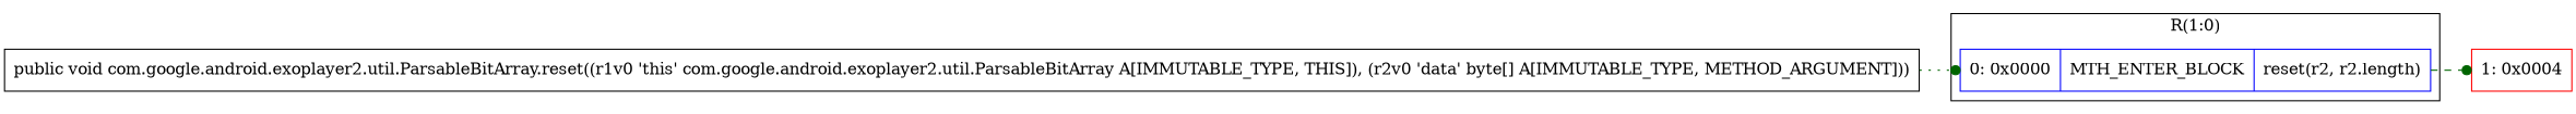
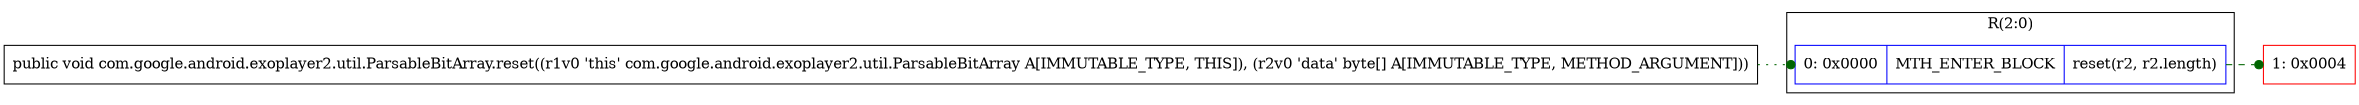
  digraph {
    rankdir=LR
    node [shape=record]
    edge [color=darkgreen arrowhead=dot]
    n1 [color=blue label="{0\:\ 0x0000|MTH_ENTER_BLOCK\l|reset(r2, r2.length)\l}"]
    n2 [color=red label="{1\:\ 0x0004}"]
    n3 [label="{public void com.google.android.exoplayer2.util.ParsableBitArray.reset((r1v0 'this' com.google.android.exoplayer2.util.ParsableBitArray A[IMMUTABLE_TYPE, THIS]), (r2v0 'data' byte[] A[IMMUTABLE_TYPE, METHOD_ARGUMENT])) }"]
    subgraph cluster_1 {
-     label="R(1:0)"
+     label="R(2:0)"
      n1
    }
    n1 -> n2 [style=dashed]
    n3 -> n1 [style=dotted]
  }
